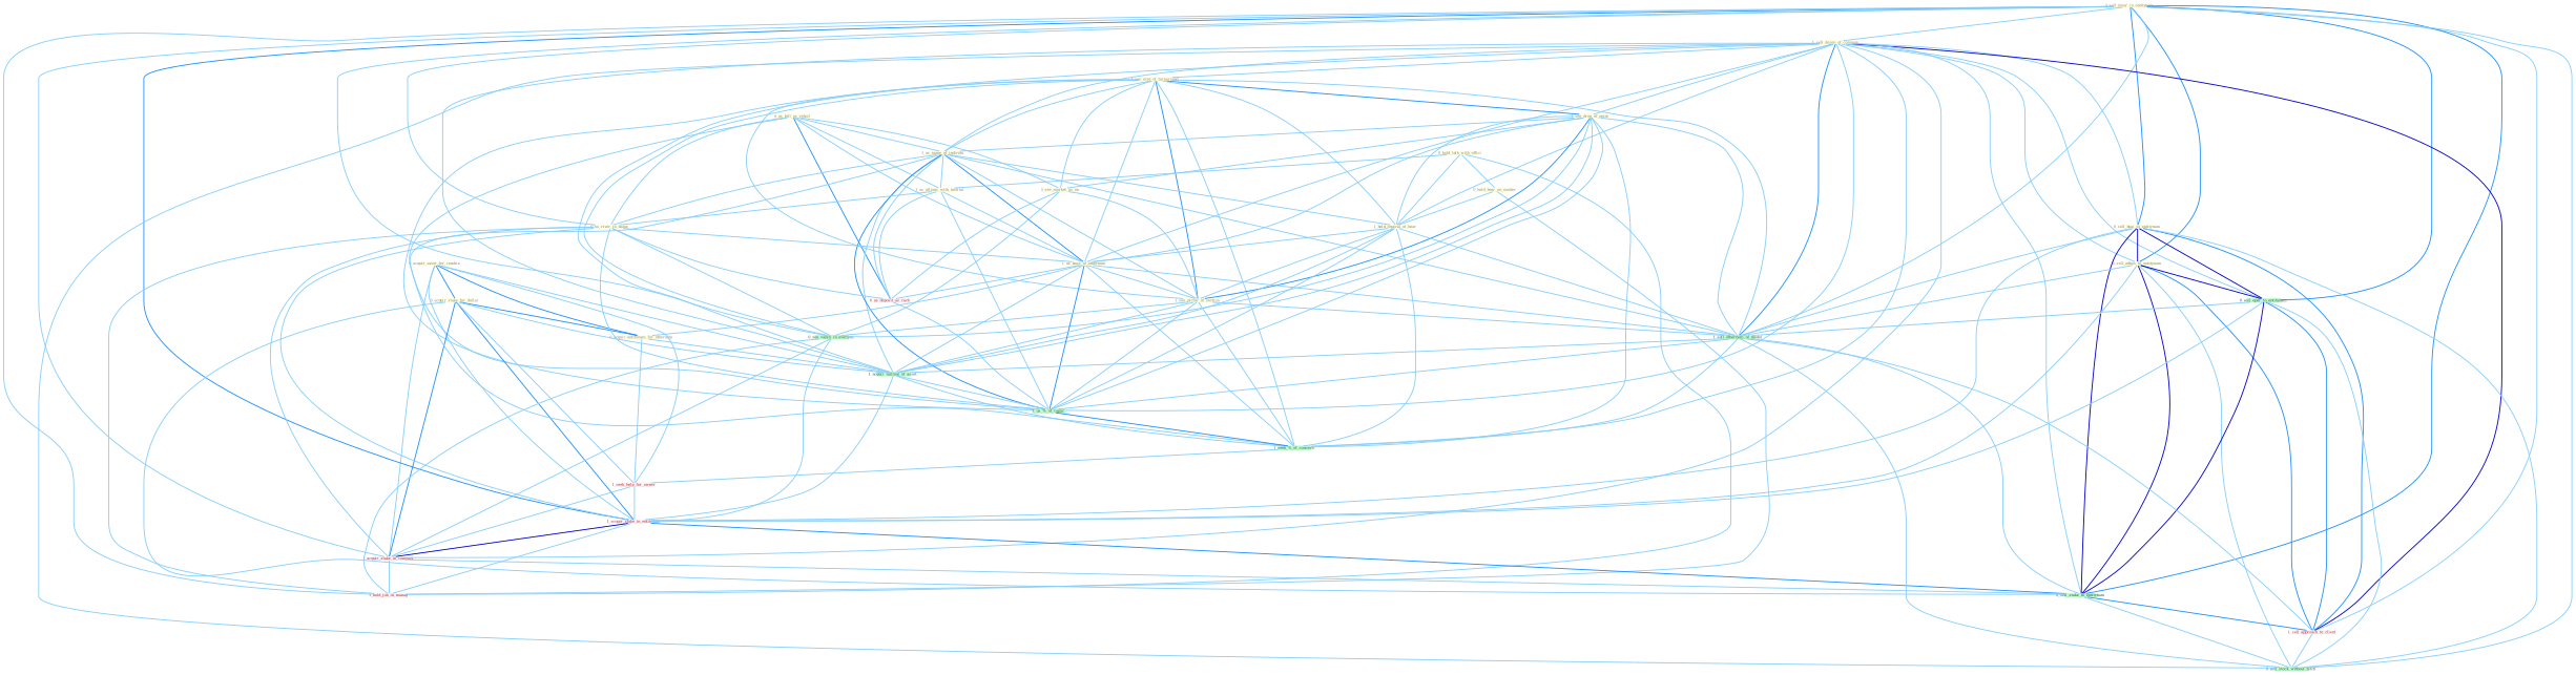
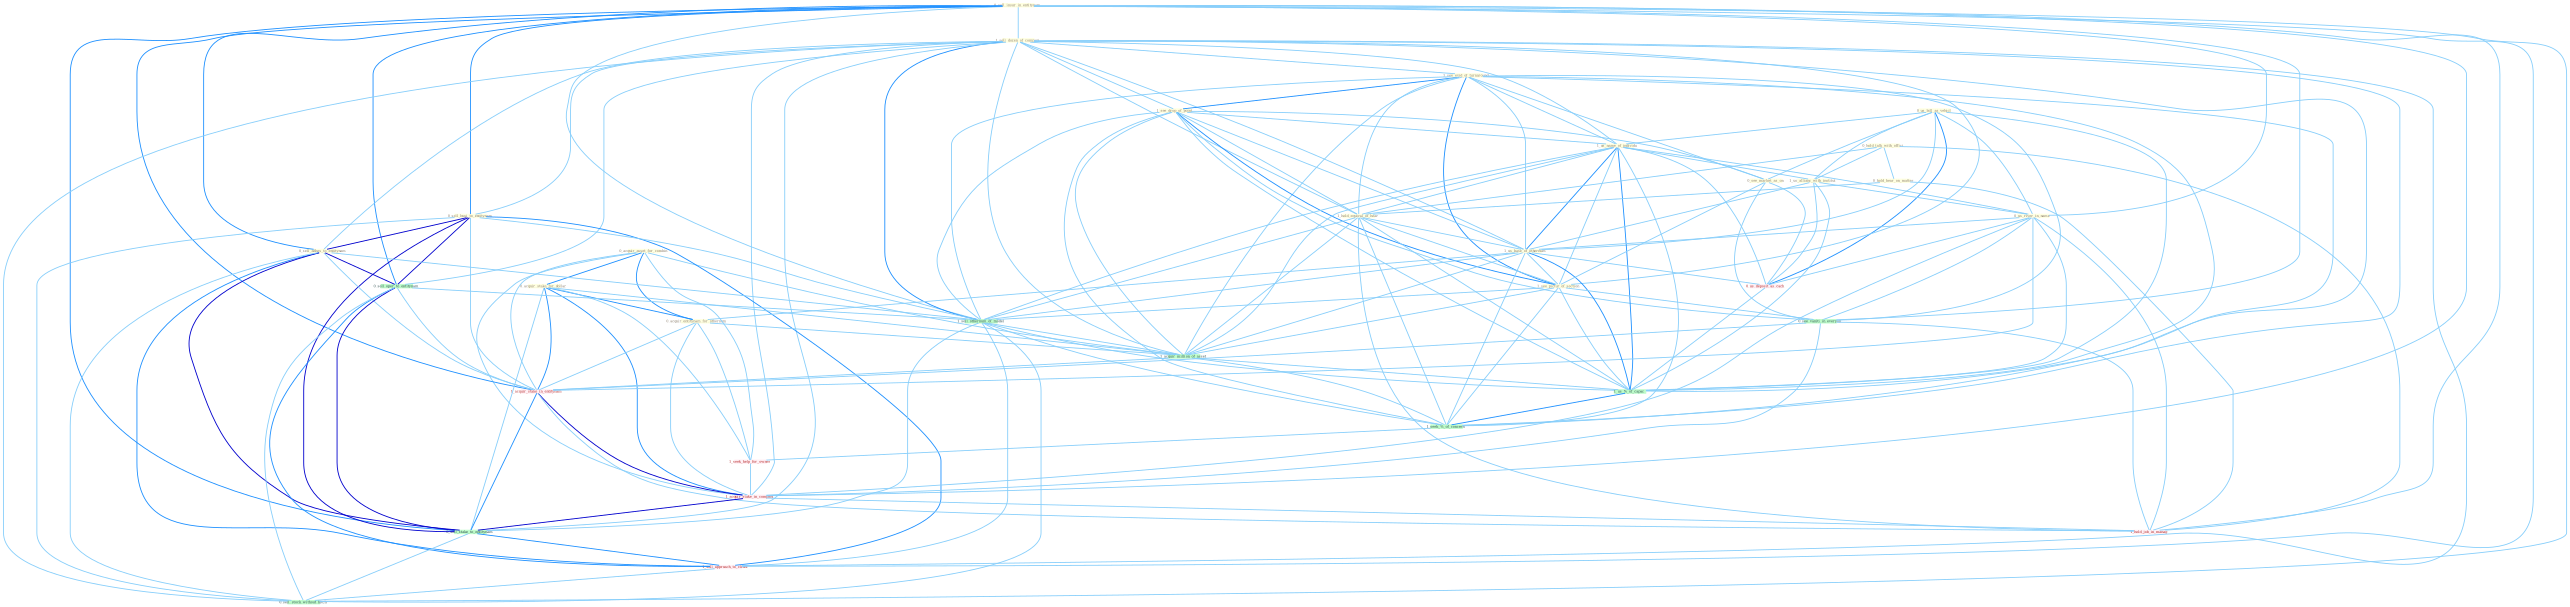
  graph {
    node [color="#ffffe0" fixedsize=true fontcolor="#8b7d6b" fontsize=4 shape=polygon style=filled]
    edge [color="#87cefa" w=1]
    "0_acquir_asset_for_combin " [height=.06 width=.5]
    "0_sell_insur_in_entitynam " [height=.06 width=.5]
    "0_us_bill_as_vehicl " [height=.06 width=.5]
    "1_sell_dozen_of_compani " [height=.06 width=.5]
    "0_sell_busi_to_entitynam " [height=.06 width=.5]
    "1_see_evid_of_turnaround " [height=.06 width=.5]
    "0_acquir_stake_for_dollar " [height=.06 width=.5]
    "1_see_drop_of_point " [height=.06 width=.5]
    "1_us_name_of_individu " [height=.06 width=.5]
    "0_hold_talk_with_offici " [height=.06 width=.5]
    "1_us_allianc_with_institut " [height=.06 width=.5]
    "0_us_river_in_name " [height=.06 width=.5]
    "0_hold_hear_on_matter " [height=.06 width=.5]
    "1_hold_equival_of_hear " [height=.06 width=.5]
    "1_us_base_of_othernum " [height=.06 width=.5]
    "0_sell_adhes_to_entitynam " [height=.06 width=.5]
    "0_acquir_entitynam_for_othernum " [height=.06 width=.5]
    "0_see_market_as_on " [height=.06 width=.5]
    "1_see_pictur_of_section " [height=.06 width=.5]
    "0_us_deposit_as_cach " [color="#fff0f5" fontcolor="#b22222" height=.06 width=.5]
    "1_acquir_stake_in_entitynam " [color="#fff0f5" fontcolor="#b22222" height=.06 width=.5]
    "1_acquir_stake_in_compani " [color="#fff0f5" fontcolor="#b22222" height=.06 width=.5]
    "1_sell_approach_to_client " [color="#fff0f5" fontcolor="#b22222" height=.06 width=.5]
    "1_hold_job_in_manag " [color="#fff0f5" fontcolor="#b22222" height=.06 width=.5]
    "1_seek_help_for_owner " [color="#fff0f5" fontcolor="#b22222" height=.06 width=.5]
    "1_acquir_million_of_asset " [color="#BDFCC9" fontcolor="#2f4f4f" height=.06 width=.5]
    "0_sell_oper_to_entitynam " [color="#BDFCC9" fontcolor="#2f4f4f" height=.06 width=.5]
    "1_sell_othernum_of_model " [color="#BDFCC9" fontcolor="#2f4f4f" height=.06 width=.5]
    "0_see_vaniti_in_everyon " [color="#BDFCC9" fontcolor="#2f4f4f" height=.06 width=.5]
    "0_sell_stake_to_entitynam " [color="#BDFCC9" fontcolor="#2f4f4f" height=.06 width=.5]
    "0_sell_stock_without_hitch " [color="#BDFCC9" fontcolor="#2f4f4f" height=.06 width=.5]
    "1_us_%_of_capac " [color="#BDFCC9" fontcolor="#2f4f4f" height=.06 width=.5]
    "1_seek_%_of_concern " [color="#BDFCC9" fontcolor="#2f4f4f" height=.06 width=.5]
    subgraph sub_1 {
      "0_acquir_asset_for_combin "
      "0_sell_insur_in_entitynam "
      "0_us_bill_as_vehicl "
      "1_sell_dozen_of_compani "
      "0_sell_busi_to_entitynam "
      "1_see_evid_of_turnaround "
      "0_acquir_stake_for_dollar "
      "1_see_drop_of_point "
      "1_us_name_of_individu "
      "0_hold_talk_with_offici "
      "1_us_allianc_with_institut "
      "0_us_river_in_name "
      "0_hold_hear_on_matter "
      "1_hold_equival_of_hear "
      "1_us_base_of_othernum "
      "0_sell_adhes_to_entitynam "
      "0_acquir_entitynam_for_othernum "
      "0_see_market_as_on "
      "1_see_pictur_of_section "
    }
    subgraph sub_2 {
      "0_us_deposit_as_cach "
      "1_acquir_stake_in_entitynam "
      "1_acquir_stake_in_compani "
      "1_sell_approach_to_client "
      "1_hold_job_in_manag "
      "1_seek_help_for_owner "
    }
    "0_acquir_asset_for_combin " -- "0_acquir_stake_for_dollar " [color="#1e90ff" w=2]
    "0_acquir_asset_for_combin " -- "0_acquir_entitynam_for_othernum " [color="#1e90ff" w=2]
    "0_acquir_asset_for_combin " -- "1_acquir_stake_in_entitynam "
    "0_acquir_asset_for_combin " -- "1_acquir_stake_in_compani "
    "0_acquir_asset_for_combin " -- "1_seek_help_for_owner "
    "0_acquir_asset_for_combin " -- "1_acquir_million_of_asset "
    "0_sell_insur_in_entitynam " -- "1_sell_dozen_of_compani "
    "0_sell_insur_in_entitynam " -- "0_sell_busi_to_entitynam " [color="#1e90ff" w=2]
    "0_sell_insur_in_entitynam " -- "0_us_river_in_name "
    "0_sell_insur_in_entitynam " -- "0_sell_adhes_to_entitynam " [color="#1e90ff" w=2]
    "0_sell_insur_in_entitynam " -- "1_acquir_stake_in_entitynam " [color="#1e90ff" w=2]
    "0_sell_insur_in_entitynam " -- "1_acquir_stake_in_compani "
    "0_sell_insur_in_entitynam " -- "1_sell_approach_to_client "
    "0_sell_insur_in_entitynam " -- "1_hold_job_in_manag "
    "0_sell_insur_in_entitynam " -- "0_sell_oper_to_entitynam " [color="#1e90ff" w=2]
    "0_sell_insur_in_entitynam " -- "1_sell_othernum_of_model "
    "0_sell_insur_in_entitynam " -- "0_see_vaniti_in_everyon "
    "0_sell_insur_in_entitynam " -- "0_sell_stake_to_entitynam " [color="#1e90ff" w=2]
    "0_sell_insur_in_entitynam " -- "0_sell_stock_without_hitch "
    "0_us_bill_as_vehicl " -- "1_us_name_of_individu "
    "0_us_bill_as_vehicl " -- "1_us_allianc_with_institut "
    "0_us_bill_as_vehicl " -- "0_us_river_in_name "
    "0_us_bill_as_vehicl " -- "1_us_base_of_othernum "
    "0_us_bill_as_vehicl " -- "0_see_market_as_on "
    "0_us_bill_as_vehicl " -- "0_us_deposit_as_cach " [color="#1e90ff" w=2]
    "0_us_bill_as_vehicl " -- "1_us_%_of_capac "
    "1_sell_dozen_of_compani " -- "0_sell_busi_to_entitynam "
    "1_sell_dozen_of_compani " -- "1_see_evid_of_turnaround "
    "1_sell_dozen_of_compani " -- "1_see_drop_of_point "
    "1_sell_dozen_of_compani " -- "1_us_name_of_individu "
    "1_sell_dozen_of_compani " -- "1_hold_equival_of_hear "
    "1_sell_dozen_of_compani " -- "1_us_base_of_othernum "
    "1_sell_dozen_of_compani " -- "0_sell_adhes_to_entitynam "
    "1_sell_dozen_of_compani " -- "1_see_pictur_of_section "
    "1_sell_dozen_of_compani " -- "1_acquir_stake_in_compani "
-   "1_sell_dozen_of_compani " -- "1_sell_approach_to_client " [color="#0000cd"]
+   "1_sell_dozen_of_compani " -- "1_sell_approach_to_client "
    "1_sell_dozen_of_compani " -- "1_acquir_million_of_asset "
    "1_sell_dozen_of_compani " -- "0_sell_oper_to_entitynam "
    "1_sell_dozen_of_compani " -- "1_sell_othernum_of_model " [color="#1e90ff" w=2]
    "1_sell_dozen_of_compani " -- "0_sell_stake_to_entitynam "
    "1_sell_dozen_of_compani " -- "0_sell_stock_without_hitch "
    "1_sell_dozen_of_compani " -- "1_us_%_of_capac "
    "1_sell_dozen_of_compani " -- "1_seek_%_of_concern "
    "0_sell_busi_to_entitynam " -- "0_sell_adhes_to_entitynam " [color="#0000cd" w=3]
    "0_sell_busi_to_entitynam " -- "1_acquir_stake_in_entitynam "
    "0_sell_busi_to_entitynam " -- "1_sell_approach_to_client " [color="#1e90ff" w=2]
    "0_sell_busi_to_entitynam " -- "0_sell_oper_to_entitynam " [color="#0000cd" w=3]
    "0_sell_busi_to_entitynam " -- "1_sell_othernum_of_model "
    "0_sell_busi_to_entitynam " -- "0_sell_stake_to_entitynam " [color="#0000cd" w=3]
    "0_sell_busi_to_entitynam " -- "0_sell_stock_without_hitch "
    "1_see_evid_of_turnaround " -- "1_see_drop_of_point " [color="#1e90ff" w=2]
    "1_see_evid_of_turnaround " -- "1_us_name_of_individu "
    "1_see_evid_of_turnaround " -- "1_hold_equival_of_hear "
    "1_see_evid_of_turnaround " -- "1_us_base_of_othernum "
    "1_see_evid_of_turnaround " -- "0_see_market_as_on "
    "1_see_evid_of_turnaround " -- "1_see_pictur_of_section " [color="#1e90ff" w=2]
    "1_see_evid_of_turnaround " -- "1_acquir_million_of_asset "
    "1_see_evid_of_turnaround " -- "1_sell_othernum_of_model "
    "1_see_evid_of_turnaround " -- "0_see_vaniti_in_everyon "
    "1_see_evid_of_turnaround " -- "1_us_%_of_capac "
    "1_see_evid_of_turnaround " -- "1_seek_%_of_concern "
    "0_acquir_stake_for_dollar " -- "0_acquir_entitynam_for_othernum " [color="#1e90ff" w=2]
    "0_acquir_stake_for_dollar " -- "1_acquir_stake_in_entitynam " [color="#1e90ff" w=2]
    "0_acquir_stake_for_dollar " -- "1_acquir_stake_in_compani " [color="#1e90ff" w=2]
    "0_acquir_stake_for_dollar " -- "1_seek_help_for_owner "
    "0_acquir_stake_for_dollar " -- "1_acquir_million_of_asset "
    "0_acquir_stake_for_dollar " -- "0_sell_stake_to_entitynam "
    "1_see_drop_of_point " -- "1_us_name_of_individu "
    "1_see_drop_of_point " -- "1_hold_equival_of_hear "
    "1_see_drop_of_point " -- "1_us_base_of_othernum "
    "1_see_drop_of_point " -- "0_see_market_as_on "
    "1_see_drop_of_point " -- "1_see_pictur_of_section " [color="#1e90ff" w=2]
    "1_see_drop_of_point " -- "1_acquir_million_of_asset "
    "1_see_drop_of_point " -- "1_sell_othernum_of_model "
    "1_see_drop_of_point " -- "0_see_vaniti_in_everyon "
    "1_see_drop_of_point " -- "1_us_%_of_capac "
    "1_see_drop_of_point " -- "1_seek_%_of_concern "
    "1_us_name_of_individu " -- "1_us_allianc_with_institut "
    "1_us_name_of_individu " -- "0_us_river_in_name "
    "1_us_name_of_individu " -- "1_hold_equival_of_hear "
    "1_us_name_of_individu " -- "1_us_base_of_othernum " [color="#1e90ff" w=2]
    "1_us_name_of_individu " -- "1_see_pictur_of_section "
    "1_us_name_of_individu " -- "0_us_deposit_as_cach "
    "1_us_name_of_individu " -- "1_acquir_million_of_asset "
    "1_us_name_of_individu " -- "1_sell_othernum_of_model "
    "1_us_name_of_individu " -- "1_us_%_of_capac " [color="#1e90ff" w=2]
    "1_us_name_of_individu " -- "1_seek_%_of_concern "
    "0_hold_talk_with_offici " -- "1_us_allianc_with_institut "
    "0_hold_talk_with_offici " -- "0_hold_hear_on_matter "
    "0_hold_talk_with_offici " -- "1_hold_equival_of_hear "
    "0_hold_talk_with_offici " -- "1_hold_job_in_manag "
    "1_us_allianc_with_institut " -- "0_us_river_in_name "
    "1_us_allianc_with_institut " -- "1_us_base_of_othernum "
    "1_us_allianc_with_institut " -- "0_us_deposit_as_cach "
    "1_us_allianc_with_institut " -- "1_us_%_of_capac "
    "0_us_river_in_name " -- "1_us_base_of_othernum "
    "0_us_river_in_name " -- "0_us_deposit_as_cach "
    "0_us_river_in_name " -- "1_acquir_stake_in_entitynam "
    "0_us_river_in_name " -- "1_acquir_stake_in_compani "
    "0_us_river_in_name " -- "1_hold_job_in_manag "
    "0_us_river_in_name " -- "0_see_vaniti_in_everyon "
    "0_us_river_in_name " -- "1_us_%_of_capac "
    "0_hold_hear_on_matter " -- "1_hold_equival_of_hear "
    "0_hold_hear_on_matter " -- "1_hold_job_in_manag "
    "1_hold_equival_of_hear " -- "1_us_base_of_othernum "
    "1_hold_equival_of_hear " -- "1_see_pictur_of_section "
+   "1_hold_equival_of_hear " -- "1_hold_job_in_manag "
    "1_hold_equival_of_hear " -- "1_acquir_million_of_asset "
    "1_hold_equival_of_hear " -- "1_sell_othernum_of_model "
    "1_hold_equival_of_hear " -- "1_us_%_of_capac "
    "1_hold_equival_of_hear " -- "1_seek_%_of_concern "
    "1_us_base_of_othernum " -- "0_acquir_entitynam_for_othernum "
    "1_us_base_of_othernum " -- "1_see_pictur_of_section "
    "1_us_base_of_othernum " -- "0_us_deposit_as_cach "
    "1_us_base_of_othernum " -- "1_acquir_million_of_asset "
    "1_us_base_of_othernum " -- "1_sell_othernum_of_model "
    "1_us_base_of_othernum " -- "1_us_%_of_capac " [color="#1e90ff" w=2]
    "1_us_base_of_othernum " -- "1_seek_%_of_concern "
    "0_sell_adhes_to_entitynam " -- "1_acquir_stake_in_entitynam "
    "0_sell_adhes_to_entitynam " -- "1_sell_approach_to_client " [color="#1e90ff" w=2]
    "0_sell_adhes_to_entitynam " -- "0_sell_oper_to_entitynam " [color="#0000cd" w=3]
    "0_sell_adhes_to_entitynam " -- "1_sell_othernum_of_model "
    "0_sell_adhes_to_entitynam " -- "0_sell_stake_to_entitynam " [color="#0000cd" w=3]
    "0_sell_adhes_to_entitynam " -- "0_sell_stock_without_hitch "
-   "1_seek_help_for_owner " -- "1_acquir_stake_in_entitynam "
+   "0_acquir_entitynam_for_othernum " -- "1_acquir_stake_in_entitynam "
+   "0_acquir_entitynam_for_othernum " -- "1_acquir_stake_in_compani "
    "0_acquir_entitynam_for_othernum " -- "1_seek_help_for_owner "
    "0_acquir_entitynam_for_othernum " -- "1_acquir_million_of_asset "
    "0_see_market_as_on " -- "1_see_pictur_of_section "
    "0_see_market_as_on " -- "0_us_deposit_as_cach "
    "0_see_market_as_on " -- "0_see_vaniti_in_everyon "
    "1_see_pictur_of_section " -- "1_acquir_million_of_asset "
    "1_see_pictur_of_section " -- "1_sell_othernum_of_model "
    "1_see_pictur_of_section " -- "0_see_vaniti_in_everyon "
    "1_see_pictur_of_section " -- "1_us_%_of_capac "
    "1_see_pictur_of_section " -- "1_seek_%_of_concern "
    "0_us_deposit_as_cach " -- "1_us_%_of_capac "
    "1_acquir_stake_in_entitynam " -- "1_acquir_stake_in_compani " [color="#0000cd" w=3]
    "1_acquir_stake_in_entitynam " -- "1_hold_job_in_manag "
    "1_acquir_stake_in_entitynam " -- "0_sell_stake_to_entitynam " [color="#1e90ff" w=2]
    "1_acquir_stake_in_compani " -- "1_hold_job_in_manag "
-   "1_acquir_stake_in_compani " -- "0_sell_stake_to_entitynam "
+   "1_acquir_stake_in_compani " -- "0_sell_stake_to_entitynam " [color="#0000cd"]
    "1_sell_approach_to_client " -- "0_sell_stock_without_hitch "
    "1_seek_help_for_owner " -- "1_acquir_stake_in_compani "
    "1_acquir_million_of_asset " -- "1_acquir_stake_in_entitynam "
    "1_acquir_million_of_asset " -- "1_us_%_of_capac "
    "1_acquir_million_of_asset " -- "1_seek_%_of_concern "
    "0_sell_oper_to_entitynam " -- "1_acquir_stake_in_entitynam "
    "0_sell_oper_to_entitynam " -- "1_sell_approach_to_client " [color="#1e90ff" w=2]
    "0_sell_oper_to_entitynam " -- "1_sell_othernum_of_model "
    "0_sell_oper_to_entitynam " -- "0_sell_stake_to_entitynam " [color="#0000cd" w=3]
    "0_sell_oper_to_entitynam " -- "0_sell_stock_without_hitch "
    "1_sell_othernum_of_model " -- "1_sell_approach_to_client "
    "1_sell_othernum_of_model " -- "1_acquir_million_of_asset "
    "1_sell_othernum_of_model " -- "0_sell_stake_to_entitynam "
    "1_sell_othernum_of_model " -- "0_sell_stock_without_hitch "
    "1_sell_othernum_of_model " -- "1_us_%_of_capac "
    "1_sell_othernum_of_model " -- "1_seek_%_of_concern "
    "0_see_vaniti_in_everyon " -- "1_acquir_stake_in_entitynam "
    "0_see_vaniti_in_everyon " -- "1_acquir_stake_in_compani "
    "0_see_vaniti_in_everyon " -- "1_hold_job_in_manag "
    "0_sell_stake_to_entitynam " -- "1_sell_approach_to_client " [color="#1e90ff" w=2]
    "0_sell_stake_to_entitynam " -- "0_sell_stock_without_hitch "
    "1_us_%_of_capac " -- "1_seek_%_of_concern " [color="#1e90ff" w=2]
    "1_seek_%_of_concern " -- "1_seek_help_for_owner "
  }
